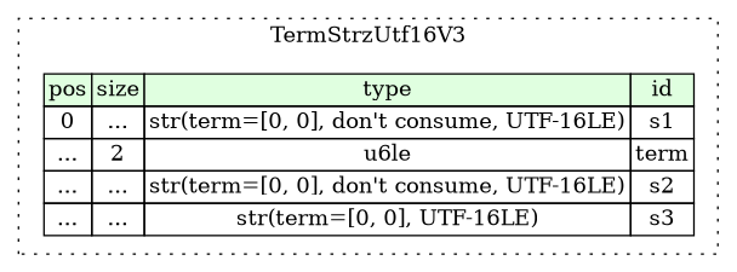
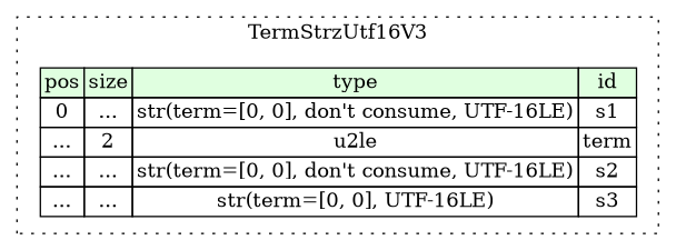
  digraph {
    rankdir=LR
    fontname="DejaVu Serif"
-   n1 [label=<<TABLE BORDER="0" CELLBORDER="1" CELLSPACING="0"> 			<TR><TD BGCOLOR="#E0FFE0">pos</TD><TD BGCOLOR="#E0FFE0">size</TD><TD BGCOLOR="#E0FFE0">type</TD><TD BGCOLOR="#E0FFE0">id</TD></TR> 			<TR><TD PORT="s1_pos">0</TD><TD PORT="s1_size">...</TD><TD>str(term=[0, 0], don't consume, UTF-16LE)</TD><TD PORT="s1_type">s1</TD></TR> 			<TR><TD PORT="term_pos">...</TD><TD PORT="term_size">2</TD><TD>u6le</TD><TD PORT="term_type">term</TD></TR> 			<TR><TD PORT="s2_pos">...</TD><TD PORT="s2_size">...</TD><TD>str(term=[0, 0], don't consume, UTF-16LE)</TD><TD PORT="s2_type">s2</TD></TR> 			<TR><TD PORT="s3_pos">...</TD><TD PORT="s3_size">...</TD><TD>str(term=[0, 0], UTF-16LE)</TD><TD PORT="s3_type">s3</TD></TR> 		</TABLE>> shape=plaintext fontname="DejaVu Serif"]
+   n1 [label=<<TABLE BORDER="0" CELLBORDER="1" CELLSPACING="0"> 			<TR><TD BGCOLOR="#E0FFE0">pos</TD><TD BGCOLOR="#E0FFE0">size</TD><TD BGCOLOR="#E0FFE0">type</TD><TD BGCOLOR="#E0FFE0">id</TD></TR> 			<TR><TD PORT="s1_pos">0</TD><TD PORT="s1_size">...</TD><TD>str(term=[0, 0], don't consume, UTF-16LE)</TD><TD PORT="s1_type">s1</TD></TR> 			<TR><TD PORT="term_pos">...</TD><TD PORT="term_size">2</TD><TD>u2le</TD><TD PORT="term_type">term</TD></TR> 			<TR><TD PORT="s2_pos">...</TD><TD PORT="s2_size">...</TD><TD>str(term=[0, 0], don't consume, UTF-16LE)</TD><TD PORT="s2_type">s2</TD></TR> 			<TR><TD PORT="s3_pos">...</TD><TD PORT="s3_size">...</TD><TD>str(term=[0, 0], UTF-16LE)</TD><TD PORT="s3_type">s3</TD></TR> 		</TABLE>> shape=plaintext fontname="DejaVu Serif"]
    subgraph cluster_1 {
      label=TermStrzUtf16V3
      style=dotted
      n1
    }
  }
